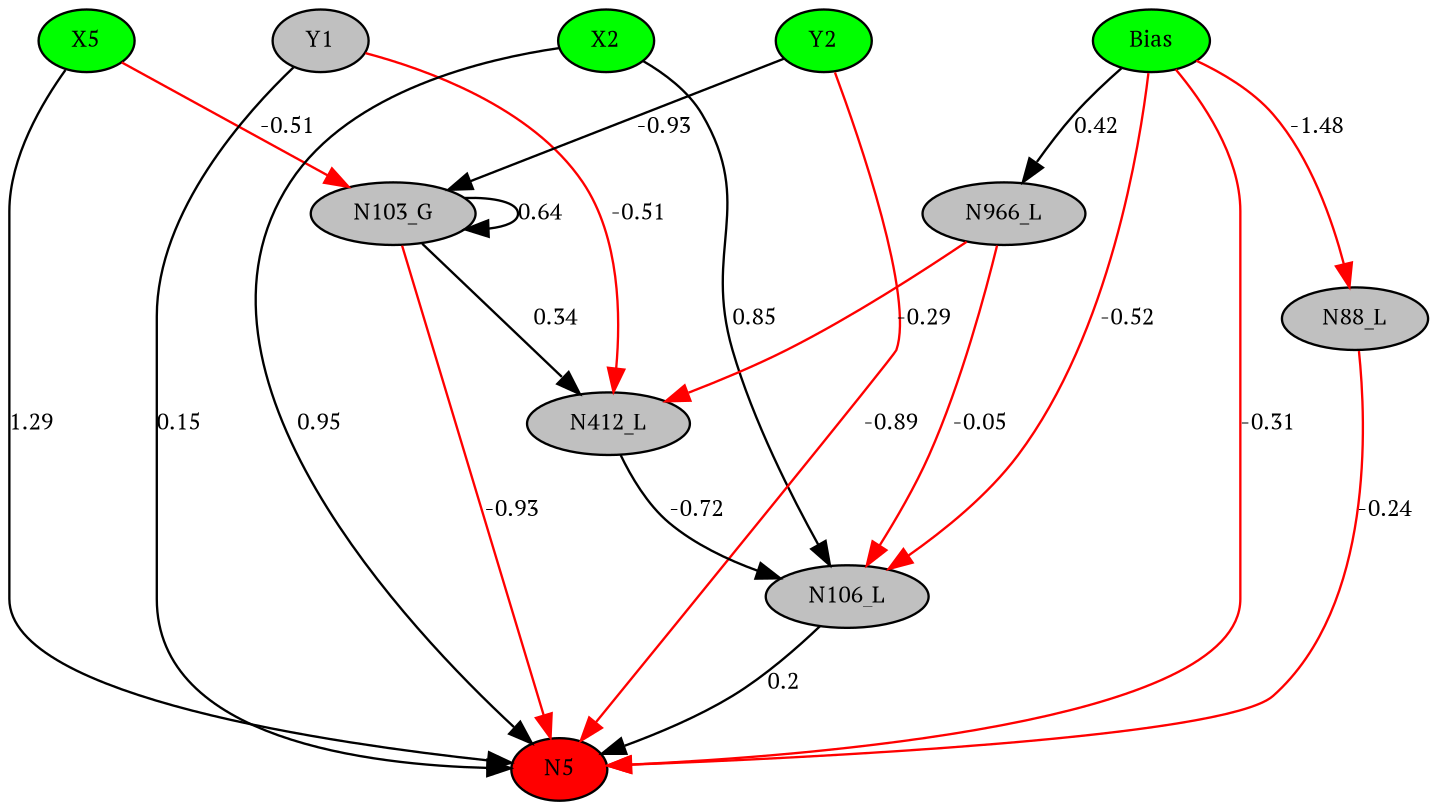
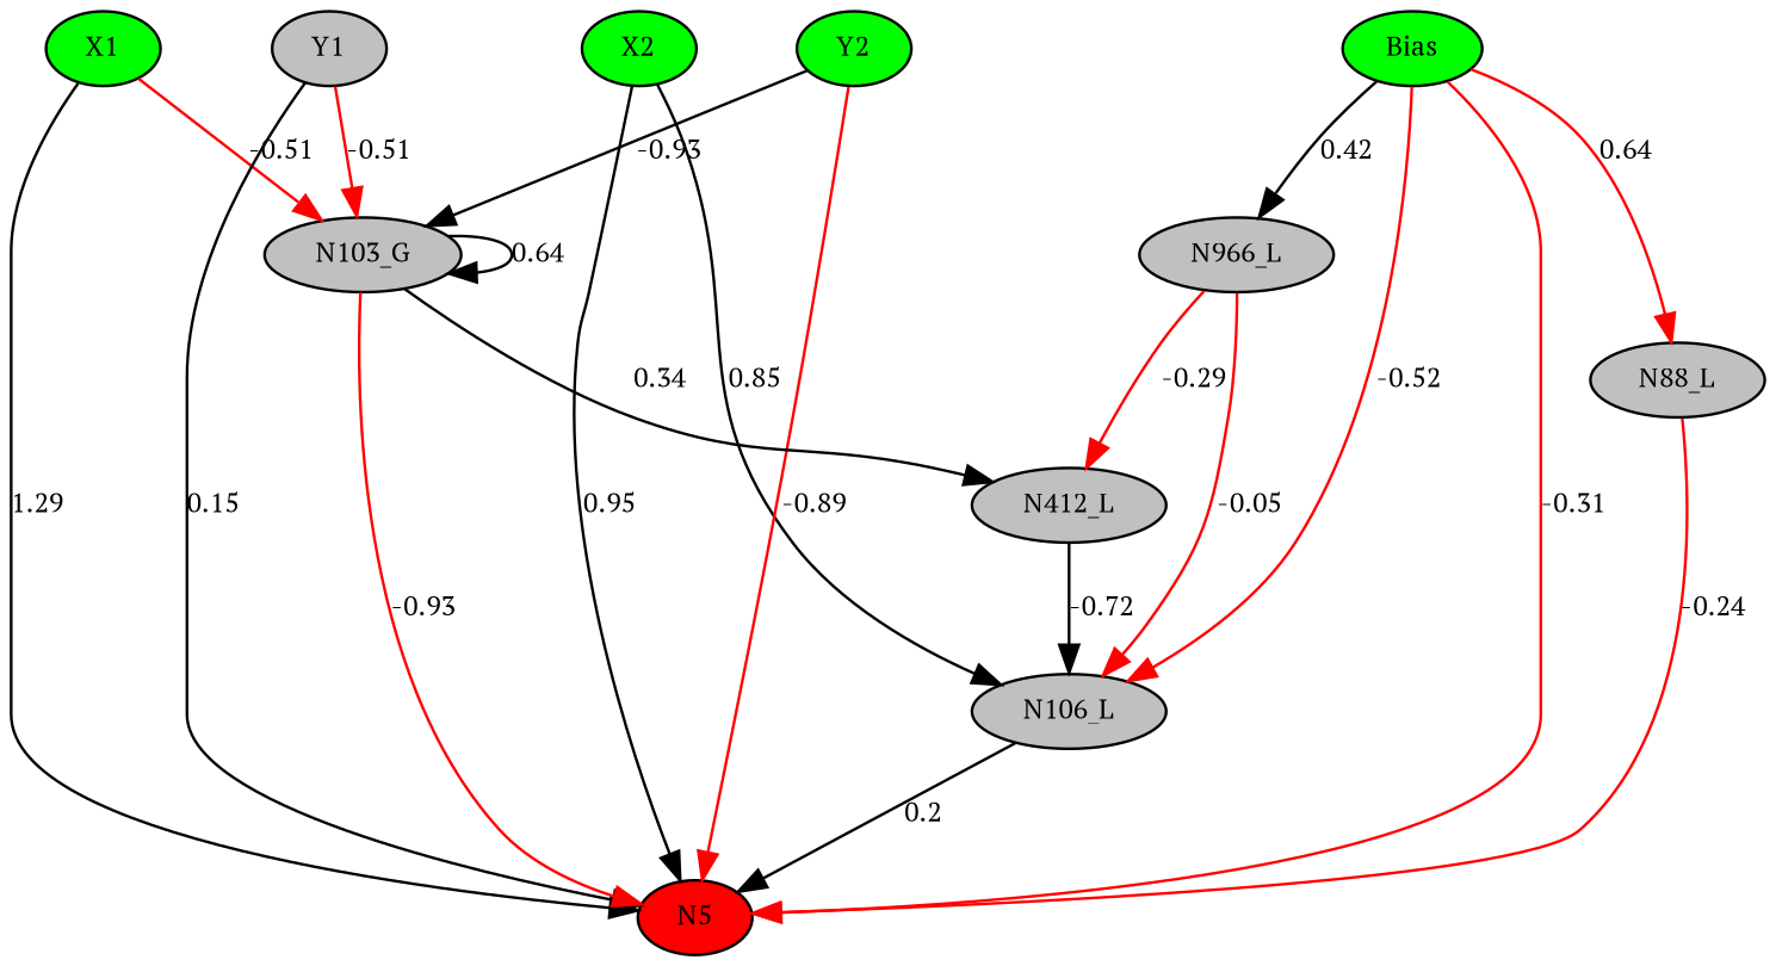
  digraph {
    fontname="PT Serif"
    node [fillcolor=gray fontname="PT Serif" fontsize=10 shape=ellipse style=filled]
    edge [color=red fontname="PT Serif" fontsize=10]
    N5 [fillcolor=red height=0.1 width=0.1]
    n2 [fillcolor=green height=0.1 label=Bias width=0.1]
-   n3 [fillcolor=green height=0.1 label=X5 width=0.1]
+   n3 [fillcolor=green height=0.1 label=X1 width=0.1]
    n4 [height=0.1 label=Y1 width=0.1]
    n5 [fillcolor=green height=0.1 label=X2 width=0.1]
    n6 [fillcolor=green height=0.1 label=Y2 width=0.1]
    n7 [height=0.1 label=N88_L width=0.1]
    n8 [height=0.1 label=N106_L width=0.1]
    n9 [height=0.1 label=N966_L width=0.1]
    n10 [height=0.1 label=N103_G width=0.1]
    n11 [height=0.1 label=N412_L width=0.1]
    subgraph sub_1 {
      rank=same
      N5
    }
    subgraph sub_2 {
      rank=same
      n2
      n3
      n4
      n5
      n6
    }
    n2 -> N5 [arrowType=inv label=-0.31]
-   n2 -> n7 [arrowType=inv label=-1.48]
+   n2 -> n7 [arrowType=inv label=0.64]
    n2 -> n8 [arrowType=inv label=-0.52]
    n2 -> n9 [color=black label=0.42]
    n3 -> N5 [color=black label=1.29]
    n3 -> n4 [style=invis color="" fontsize=""]
    n3 -> n10 [arrowType=inv label=-0.51]
    n4 -> N5 [color=black label=0.15]
    n4 -> n5 [style=invis color="" fontsize=""]
-   n4 -> n11 [arrowType=inv label=-0.51]
+   n4 -> n10 [arrowType=inv label=-0.51]
    n5 -> N5 [color=black label=0.95]
    n5 -> n6 [style=invis color="" fontsize=""]
    n5 -> n8 [color=black label=0.85]
    n6 -> N5 [arrowType=inv label=-0.89]
    n6 -> n2 [style=invis color="" fontsize=""]
    n6 -> n10 [color=black label=-0.93]
    n7 -> N5 [arrowType=inv label=-0.24]
    n8 -> N5 [color=black label=0.2]
    n9 -> n8 [arrowType=inv label=-0.05]
    n9 -> n11 [arrowType=inv label=-0.29]
    n10 -> N5 [arrowType=inv label=-0.93]
    n10 -> n10 [color=black label=0.64]
    n10 -> n11 [color=black label=0.34]
    n11 -> n8 [arrowType=inv color=black label=-0.72]
  }
